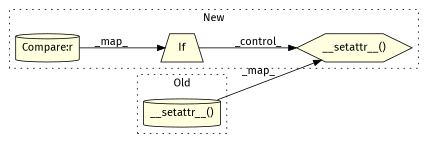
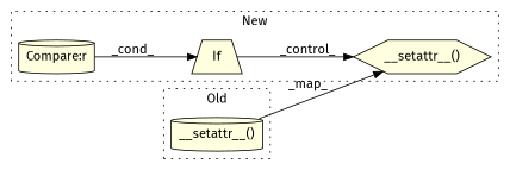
  digraph {
    rankdir=LR
    fontname="Fira Sans"
    node [a=75 l="32,1" s=1864 shape=cylinder style=filled fillcolor=lightyellow fontname="Fira Sans"]
    edge [fontname="Fira Sans"]
    n1 [label="__setattr__()" s="1891,1933" shape=hexagon]
    n2 [a=96 l=0 label=If shape=trapezium]
    n3 [a=40 l=13 label="Compare:r"]
    n4 [label="__setattr__()" s="1786,1828"]
    subgraph cluster_1 {
      label=New
      style=dotted
      n1
      n2
      n3
    }
    subgraph cluster_2 {
      label=Old
      style=dotted
      n4
    }
    n2 -> n1 [label=_control_]
-   n3 -> n2 [label=_map_]
+   n3 -> n2 [label=_cond_]
    n4 -> n1 [label=_map_]
  }
